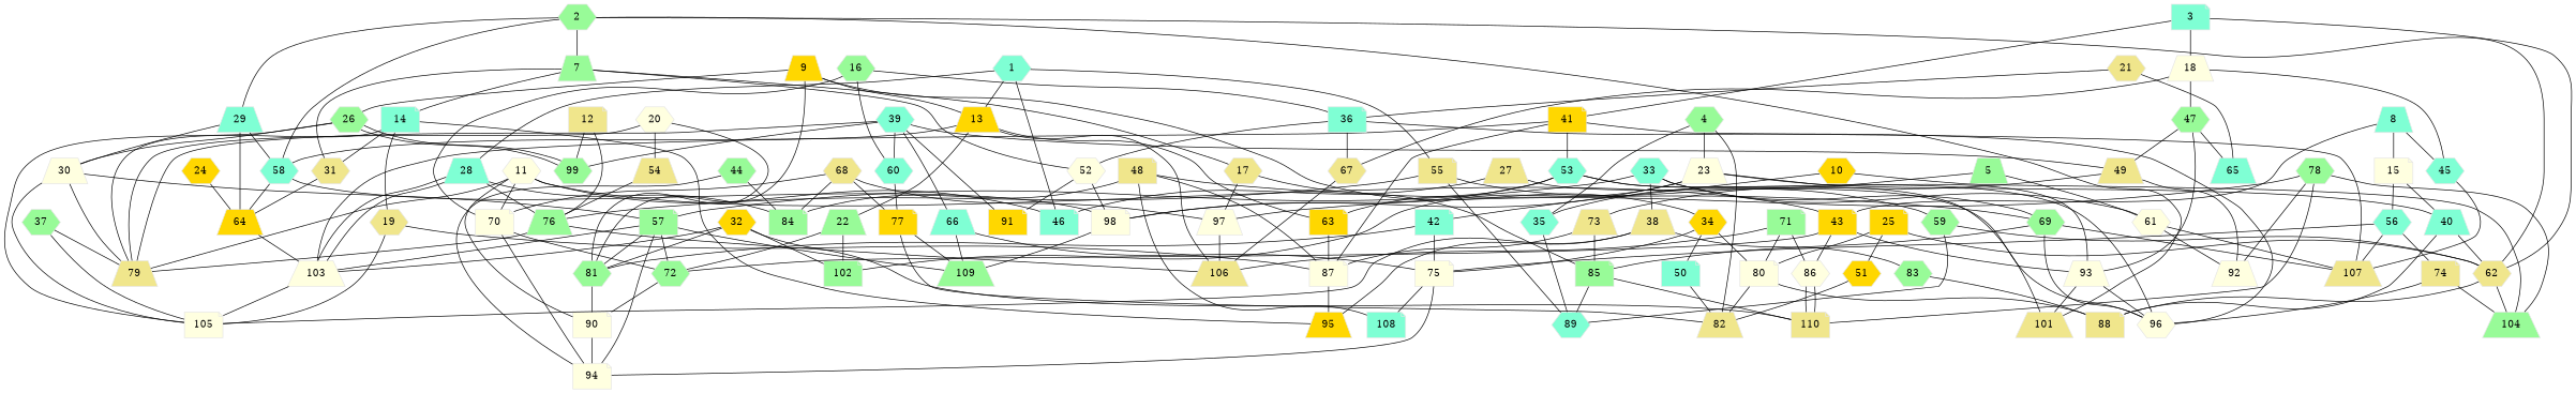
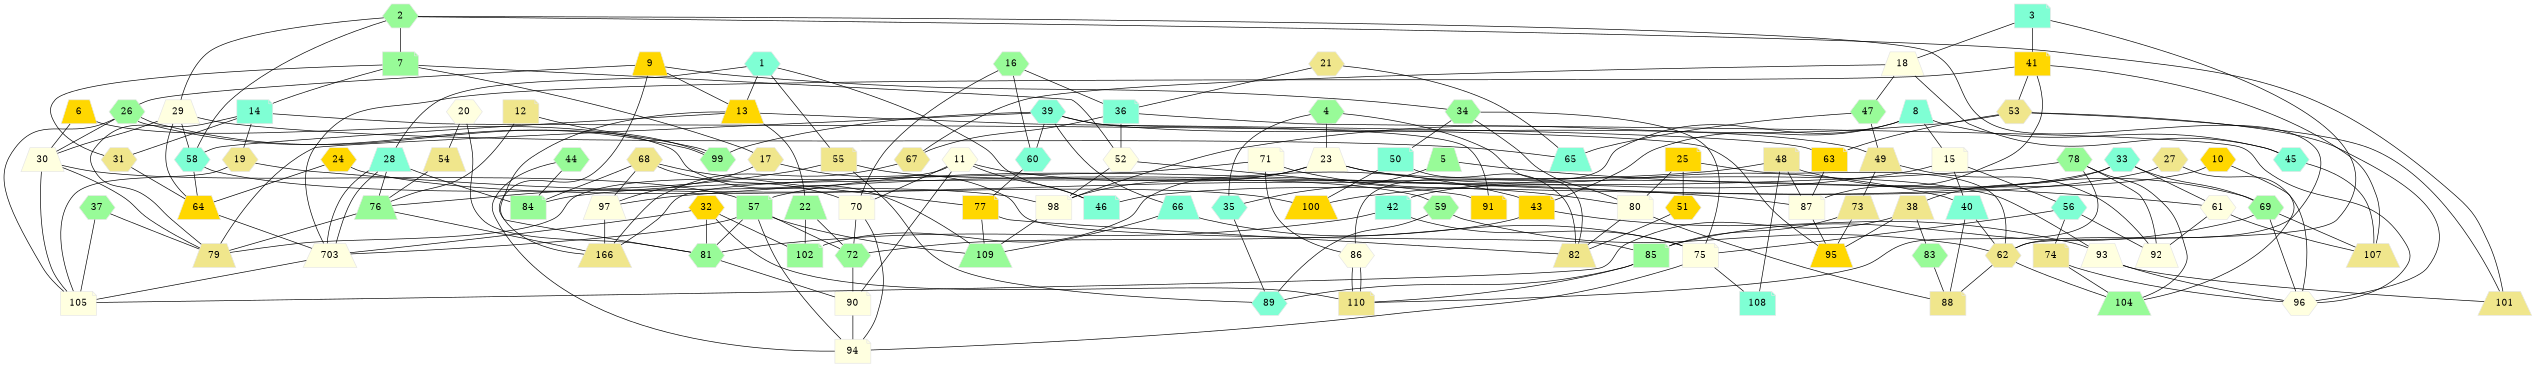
  graph {
    node [color=gray90 fillcolor=palegreen shape=hexagon style=filled]
    1 [fillcolor=aquamarine]
    13 [fillcolor=gold shape=trapezium]
    28 [fillcolor=aquamarine shape=trapezium]
    46 [fillcolor=aquamarine shape=note]
    55 [fillcolor=khaki shape=note]
    58 [fillcolor=aquamarine]
    22 [shape=trapezium]
    63 [fillcolor=gold shape=note]
-   106 [fillcolor=khaki shape=trapezium]
+   106 [fillcolor=khaki shape=trapezium label=166]
    76 [shape=trapezium]
    84 [shape=note]
-   103 [fillcolor=lightyellow shape=trapezium]
+   103 [fillcolor=lightyellow shape=trapezium label=703]
    89 [fillcolor=aquamarine]
    59
    2
-   7 [shape=trapezium]
-   29 [fillcolor=aquamarine shape=trapezium]
+   7 [shape=note]
+   29 [fillcolor=lightyellow shape=trapezium]
    62 [fillcolor=khaki]
    101 [fillcolor=khaki shape=trapezium]
    14 [fillcolor=aquamarine shape=note]
    17 [fillcolor=khaki]
    31 [fillcolor=khaki]
    52 [fillcolor=lightyellow]
    30 [fillcolor=lightyellow shape=trapezium]
    65 [fillcolor=aquamarine shape=trapezium]
    64 [fillcolor=gold shape=trapezium]
    98 [fillcolor=lightyellow shape=note]
    104 [shape=trapezium]
    88 [fillcolor=khaki shape=note]
    3 [fillcolor=aquamarine shape=note]
    18 [fillcolor=lightyellow shape=trapezium]
    41 [fillcolor=gold shape=note]
    45 [fillcolor=aquamarine]
    47
    67 [fillcolor=khaki]
    87 [fillcolor=lightyellow shape=note]
-   53 [fillcolor=aquamarine]
+   53 [fillcolor=khaki]
    107 [fillcolor=khaki shape=trapezium]
    4
    23 [fillcolor=lightyellow shape=trapezium]
    35 [fillcolor=aquamarine]
    82 [fillcolor=khaki shape=trapezium]
    40 [fillcolor=aquamarine shape=trapezium]
    102 [shape=note]
    93 [fillcolor=lightyellow shape=trapezium]
    5 [shape=trapezium]
    61 [fillcolor=lightyellow]
    92 [fillcolor=lightyellow shape=trapezium]
+   6 [fillcolor=gold shape=trapezium]
    109 [shape=trapezium]
    79 [fillcolor=khaki shape=trapezium]
    105 [fillcolor=lightyellow shape=note]
    57 [shape=note]
    19 [fillcolor=khaki]
    95 [fillcolor=gold shape=trapezium]
    85 [shape=note]
    97 [fillcolor=lightyellow shape=trapezium]
    91 [fillcolor=gold shape=note]
    8 [fillcolor=aquamarine shape=trapezium]
    15 [fillcolor=lightyellow shape=note]
    43 [fillcolor=gold shape=note]
    86 [fillcolor=lightyellow]
    56 [fillcolor=aquamarine]
+   100 [fillcolor=gold shape=trapezium]
    72
    110 [fillcolor=khaki shape=note]
    9 [fillcolor=gold shape=trapezium]
    26
-   34 [fillcolor=gold]
+   34
    81
    99
    80 [fillcolor=lightyellow shape=note]
    50 [fillcolor=aquamarine shape=note]
    75 [fillcolor=lightyellow shape=note]
    90 [fillcolor=lightyellow shape=note]
    10 [fillcolor=gold]
    42 [fillcolor=aquamarine shape=note]
    11 [fillcolor=lightyellow]
    70 [fillcolor=lightyellow shape=note]
    94 [fillcolor=lightyellow shape=note]
    12 [fillcolor=khaki shape=note]
    74 [fillcolor=khaki shape=note]
    16
    36 [fillcolor=aquamarine shape=note]
    60 [fillcolor=aquamarine]
    96 [fillcolor=lightyellow]
    77 [fillcolor=gold shape=note]
    49 [fillcolor=khaki shape=trapezium]
    20 [fillcolor=lightyellow]
    54 [fillcolor=khaki shape=trapezium]
    21 [fillcolor=khaki]
    24 [fillcolor=gold]
    25 [fillcolor=gold shape=note]
    51 [fillcolor=gold]
-   27 [fillcolor=khaki shape=trapezium]
+   27 [fillcolor=khaki]
    32 [fillcolor=gold]
    33 [fillcolor=aquamarine]
    38 [fillcolor=khaki shape=trapezium]
    69
    83
    108 [fillcolor=aquamarine shape=note]
    37
    39 [fillcolor=aquamarine]
    66 [fillcolor=aquamarine shape=trapezium]
    73 [fillcolor=khaki shape=trapezium]
    44
    48 [fillcolor=khaki shape=note]
    68 [fillcolor=khaki]
-   71 [shape=note]
+   71 [fillcolor=lightyellow shape=note]
    78
    1 -- 13
    1 -- 28
    1 -- 46
    1 -- 55
    13 -- 58
    13 -- 22
    13 -- 63
    13 -- 106
    28 -- 76
    28 -- 84
    28 -- 103
    28 -- 103
    55 -- 76
    55 -- 89
    55 -- 59
    58 -- 64
    58 -- 98
    22 -- 102
    22 -- 72
    63 -- 87
    76 -- 106
    76 -- 79
    103 -- 105
    59 -- 89
    59 -- 62
    2 -- 58
    2 -- 7
    2 -- 29
    2 -- 62
    2 -- 101
    7 -- 14
    7 -- 17
    7 -- 31
    7 -- 52
    29 -- 58
    29 -- 30
+   29 -- 65
    29 -- 64
    62 -- 104
    62 -- 88
    14 -- 31
    14 -- 79
    14 -- 19
    14 -- 95
    17 -- 85
    17 -- 97
    31 -- 64
    52 -- 98
    52 -- 91
    30 -- 79
    30 -- 105
    30 -- 57
    64 -- 103
    98 -- 109
    3 -- 62
    3 -- 18
    3 -- 41
    18 -- 45
    18 -- 47
    18 -- 67
    41 -- 103
    41 -- 87
    41 -- 53
    41 -- 107
    45 -- 107
    47 -- 65
-   47 -- 93
    47 -- 49
    67 -- 106
    87 -- 95
    53 -- 63
    53 -- 101
    53 -- 98
    53 -- 96
    4 -- 23
    4 -- 35
    4 -- 82
    23 -- 98
    23 -- 40
    23 -- 102
    23 -- 93
    35 -- 89
    40 -- 62
    40 -- 88
    93 -- 101
    93 -- 96
    5 -- 35
    5 -- 61
    61 -- 107
    61 -- 92
+   6 -- 30
+   6 -- 109
    57 -- 103
    57 -- 109
    57 -- 72
    57 -- 81
    57 -- 94
    19 -- 87
    19 -- 105
    85 -- 89
    85 -- 110
    97 -- 106
    8 -- 45
    8 -- 15
    8 -- 43
-   43 -- 86
+   8 -- 86
    15 -- 40
    15 -- 56
+   15 -- 100
    43 -- 93
    43 -- 72
    86 -- 110
    86 -- 110
-   56 -- 107
+   56 -- 92
    56 -- 75
    56 -- 74
    72 -- 90
    9 -- 13
    9 -- 26
    9 -- 34
    9 -- 81
    26 -- 30
    26 -- 105
    26 -- 99
    26 -- 99
    34 -- 80
    34 -- 50
    34 -- 75
    81 -- 90
    80 -- 88
    80 -- 82
    50 -- 82
+   50 -- 100
    75 -- 94
    75 -- 108
    90 -- 94
    10 -- 104
    10 -- 42
    42 -- 81
    42 -- 75
    11 -- 46
    11 -- 79
    11 -- 43
    11 -- 90
    11 -- 70
    70 -- 72
    70 -- 94
    12 -- 76
    12 -- 99
    74 -- 104
    74 -- 96
    16 -- 70
    16 -- 36
    16 -- 60
    36 -- 52
    36 -- 67
    36 -- 96
    60 -- 77
    77 -- 82
    77 -- 109
    49 -- 92
    49 -- 73
-   20 -- 79
    20 -- 81
    20 -- 54
    54 -- 76
    21 -- 65
    21 -- 36
    24 -- 64
+   24 -- 100
    25 -- 62
    25 -- 80
    25 -- 51
    51 -- 82
    27 -- 46
    27 -- 96
    32 -- 103
    32 -- 102
    32 -- 110
    32 -- 81
    33 -- 61
    33 -- 57
    33 -- 38
    33 -- 69
    38 -- 105
    38 -- 95
    38 -- 83
    69 -- 107
    69 -- 85
    69 -- 96
    83 -- 88
    37 -- 79
    37 -- 105
    39 -- 79
    39 -- 91
    39 -- 99
    39 -- 60
    39 -- 49
    39 -- 66
    66 -- 109
    66 -- 75
-   73 -- 87
+   73 -- 95
    73 -- 85
    44 -- 84
    44 -- 94
    48 -- 84
    48 -- 87
    48 -- 69
    48 -- 108
    68 -- 84
    68 -- 97
    68 -- 70
    68 -- 77
    71 -- 106
    71 -- 86
    71 -- 80
    78 -- 104
    78 -- 92
    78 -- 97
    78 -- 110
  }
